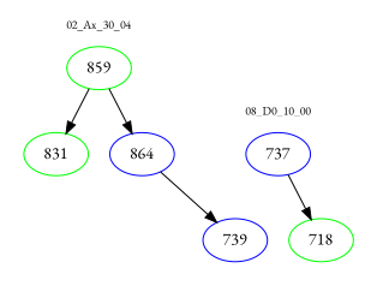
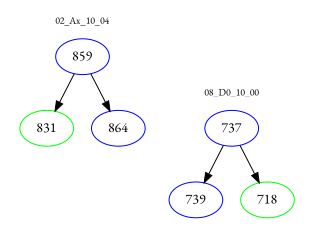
  digraph {
    fontname="EB Garamond"
    node [color=blue fontname="EB Garamond"]
    edge [color=black fontname="EB Garamond"]
-   n1 [color=green label=859]
+   n1 [label=859]
    n2 [color=green label=831]
    n3 [label=864]
    n4 [label=737]
    n5 [label=739]
    n6 [color=green label=718]
    subgraph cluster_1 {
      color=white
      fontsize=10
-     label="02_Ax_30_04"
+     label="02_Ax_10_04"
      n1
      n2
      n3
    }
    subgraph cluster_2 {
      color=white
      fontsize=10
      label="08_D0_10_00"
      n4
      n5
      n6
    }
    n1 -> n2
    n1 -> n3
-   n3 -> n5
+   n4 -> n5
    n4 -> n6
  }
